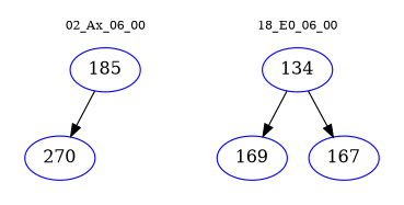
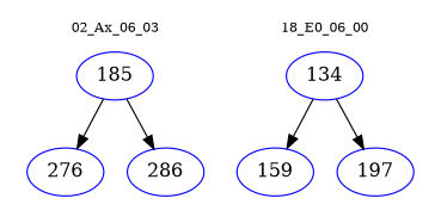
  digraph {
    node [color=blue]
    edge [color=black]
    n1 [label=185]
-   n2 [label=270]
+   n2 [label=276]
+   n3 [label=286]
    n4 [label=134]
-   n5 [label=169]
-   n6 [label=167]
+   n5 [label=159]
+   n6 [label=197]
    subgraph cluster_1 {
      color=white
      fontsize=10
-     label="02_Ax_06_00"
+     label="02_Ax_06_03"
      n1
      n2
+     n3
    }
    subgraph cluster_2 {
      color=white
      fontsize=10
      label="18_E0_06_00"
      n4
      n5
      n6
    }
    n1 -> n2
+   n1 -> n3
    n4 -> n5
    n4 -> n6
  }
